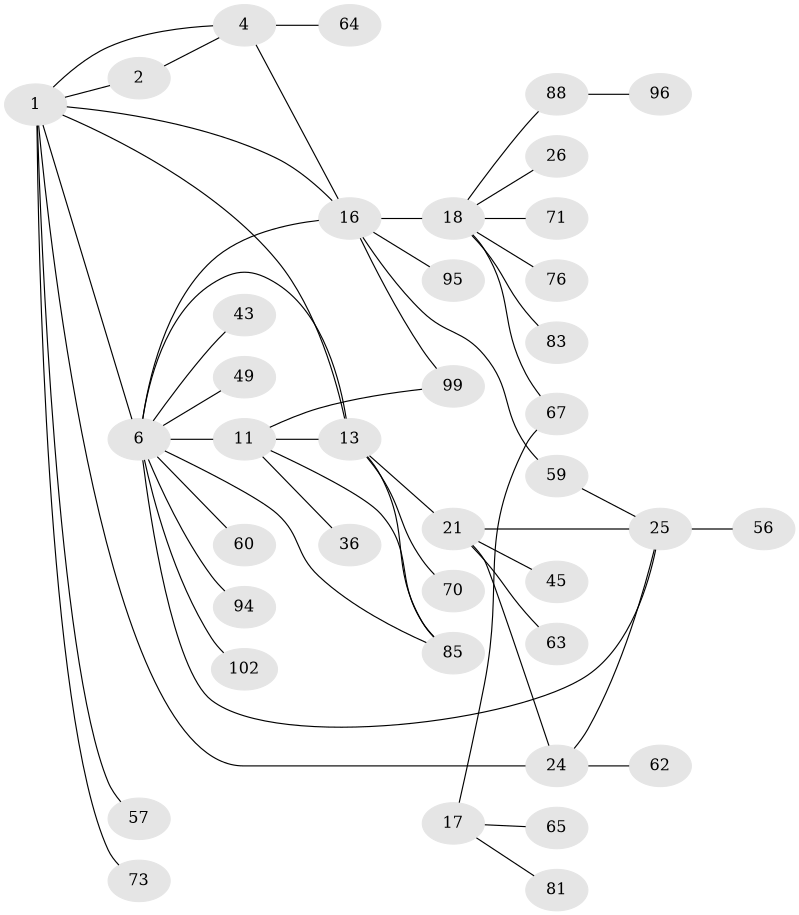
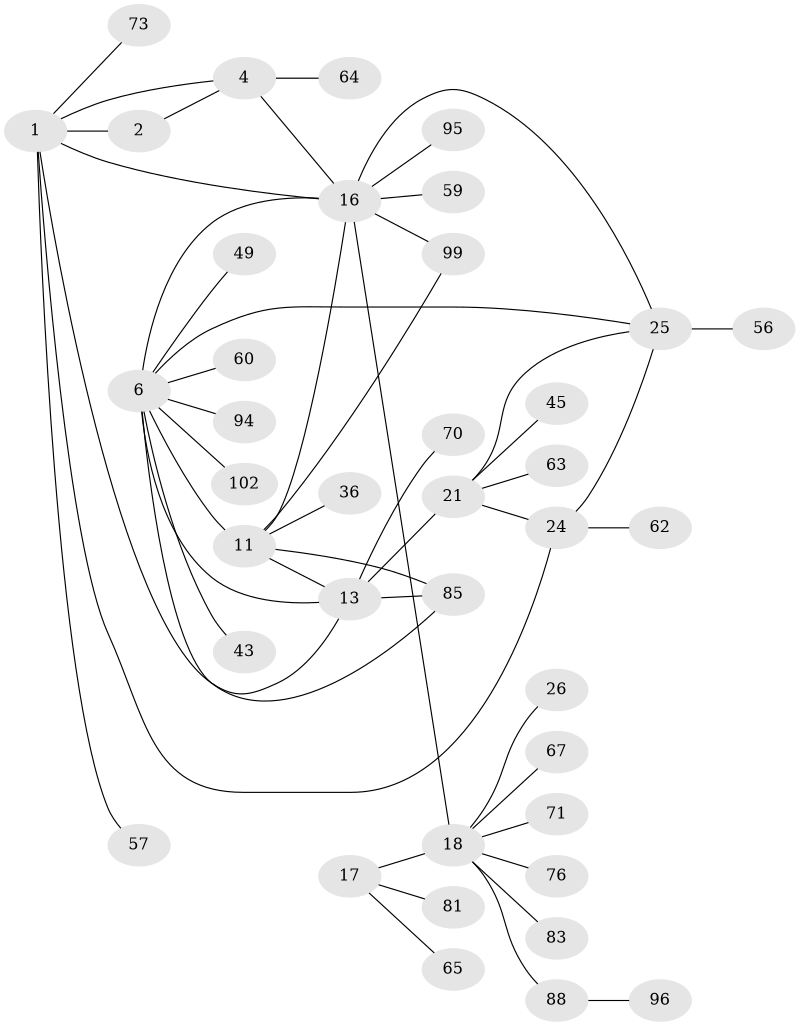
  graph {
    rankdir=LR
    node [color=gray90 style=filled]
    1 [super="+5+3"]
    2 [super="+77+46+58"]
    4
    6 [super="+7"]
    13 [super="+84+101+29+37+32+38+50"]
    16 [super="+90+45+19+55+85+80+33+53"]
    24
    57
    73
    64
    11 [super="+12"]
    n12 [label=85 super="+87"]
    25 [super="+34+100"]
    43
    49
    60
    94
    102
    21 [super="+66+39+23+98+22+82"]
    70 [super="+74"]
    99
    18
    59
    95
    62
    36
    56 [super="+78"]
    n28 [label=45 super="+47"]
    63
    17 [super="+28+20"]
    81
    n32 [label=65]
    26
    67
    71 [super="+89"]
    76 [super="+97"]
    83
    88 [super="+91"]
    96
    1 -- 2 [weight=3]
    1 -- 4 [weight=3]
-   1 -- 6
    1 -- 13
    1 -- 16
    1 -- 24
    1 -- 57
    1 -- 73
    2 -- 4
    4 -- 16
    4 -- 64
    6 -- 13
    6 -- 16 [weight=3]
    6 -- 11 [weight=2]
    6 -- n12
    6 -- 25 [weight=2]
    6 -- 43
    6 -- 49
    6 -- 60
    6 -- 94
    6 -- 102
    13 -- n12
    13 -- 21
    13 -- 70
-   59 -- 25 [weight=2]
+   16 -- 25 [weight=2]
    16 -- 99
    16 -- 18 [weight=2]
    16 -- 59
    16 -- 95
    24 -- 25
    24 -- 62
    11 -- 13 [weight=2]
+   11 -- 16
    11 -- n12 [weight=2]
    11 -- 99
    11 -- 36
    25 -- 56
    21 -- 24 [weight=3]
    21 -- 25 [weight=3]
    21 -- n28
    21 -- 63
    18 -- 26
    18 -- 67
    18 -- 71
    18 -- 76
    18 -- 83
    18 -- 88
-   17 -- 67 [weight=2]
+   17 -- 18 [weight=2]
    17 -- 81
    17 -- n32
    88 -- 96
  }
